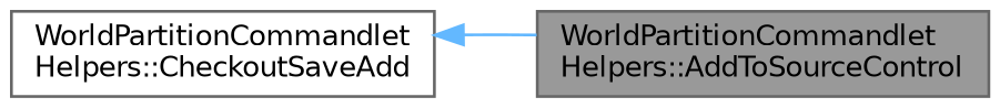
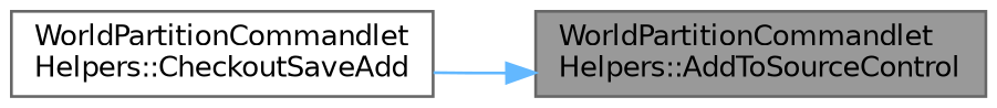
  digraph {
    rankdir=RL
    node [fontname=Helvetica fontsize=10 shape=box style=filled]
    n1 [color=gray40 fillcolor=grey60 fontcolor=black height=0.2 label="WorldPartitionCommandlet\lHelpers::AddToSourceControl" width=0.4]
    n2 [color=grey40 fillcolor=white height=0.2 label="WorldPartitionCommandlet\lHelpers::CheckoutSaveAdd" width=0.4]
-   n2 -> n1 [color=steelblue1 dir=back fontname=Helvetica fontsize=10 labelfontname=Helvetica labelfontsize=10 style=solid]
+   n1 -> n2 [color=steelblue1 dir=back fontname=Helvetica fontsize=10 labelfontname=Helvetica labelfontsize=10 style=solid]
  }
